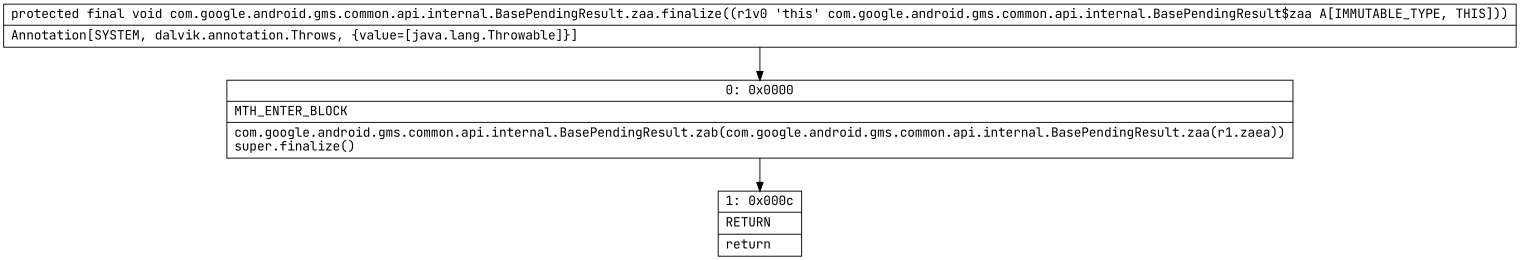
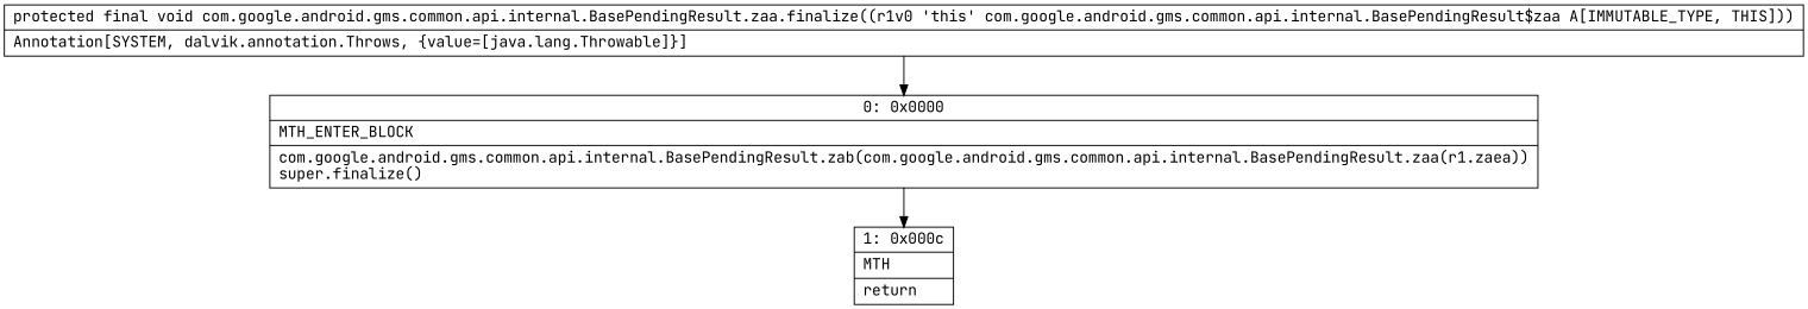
  digraph {
    fontname="JetBrains Mono"
    node [shape=record fontname="JetBrains Mono"]
    edge [fontname="JetBrains Mono"]
    n1 [label="{0\:\ 0x0000|MTH_ENTER_BLOCK\l|com.google.android.gms.common.api.internal.BasePendingResult.zab(com.google.android.gms.common.api.internal.BasePendingResult.zaa(r1.zaea))\lsuper.finalize()\l}"]
-   n2 [label="{1\:\ 0x000c|RETURN\l|return\l}"]
+   n2 [label="{1\:\ 0x000c|MTH\l|return\l}"]
    n3 [label="{protected final void com.google.android.gms.common.api.internal.BasePendingResult.zaa.finalize((r1v0 'this' com.google.android.gms.common.api.internal.BasePendingResult$zaa A[IMMUTABLE_TYPE, THIS]))  | Annotation[SYSTEM, dalvik.annotation.Throws, \{value=[java.lang.Throwable]\}]\l}"]
    n1 -> n2
    n3 -> n1
  }
